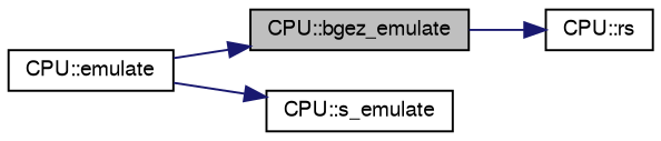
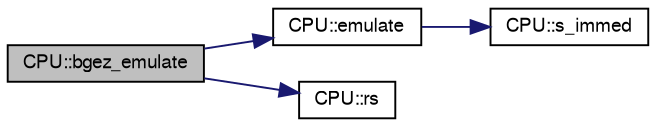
  digraph {
    rankdir=LR
    node [color=black fillcolor=white fontname=FreeSans fontsize=10 shape=record style=filled]
    edge [color=midnightblue fontname=FreeSans fontsize=10 labelfontname=FreeSans labelfontsize=10 style=solid]
    n1 [fillcolor=grey75 fontcolor=black height=0.2 label="CPU::bgez_emulate" width=0.4]
    n2 [height=0.2 label="CPU::emulate" width=0.4]
    n3 [height=0.2 label="CPU::rs" width=0.4]
-   n4 [height=0.2 label="CPU::s_emulate" width=0.4]
-   n2 -> n1
+   n4 [height=0.2 label="CPU::s_immed" width=0.4]
+   n1 -> n2
    n1 -> n3
    n2 -> n4
  }
